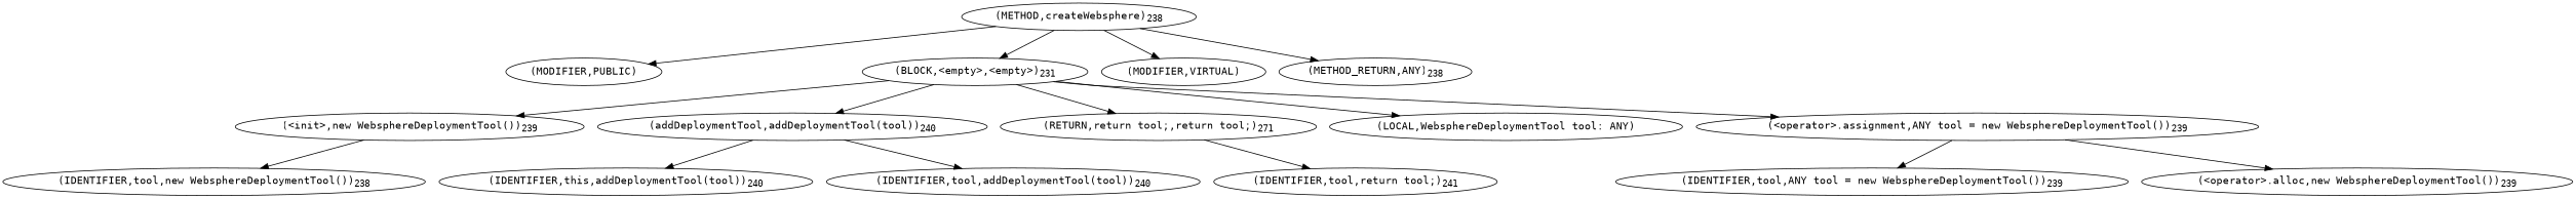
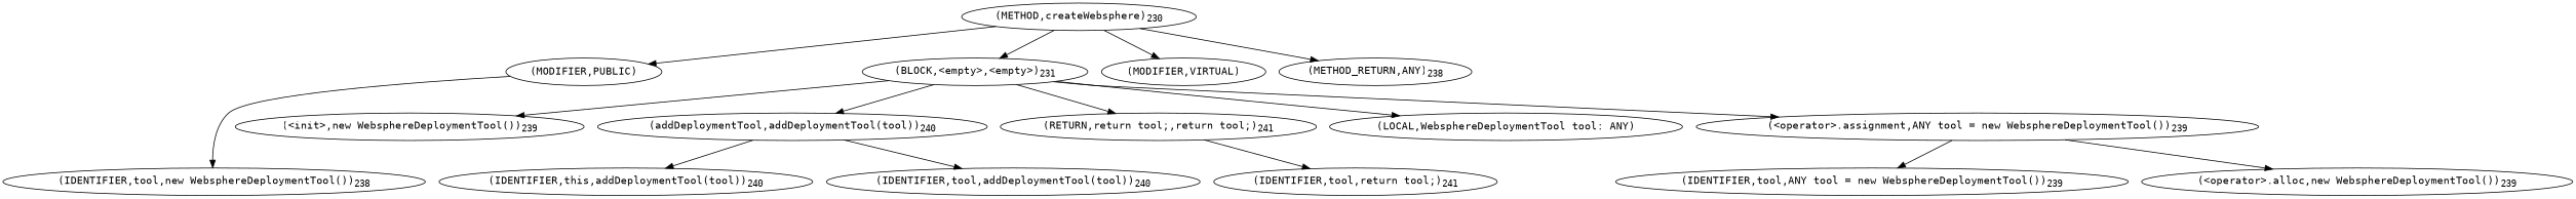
  digraph {
    fontname="DejaVu Sans Mono"
    node [fontname="DejaVu Sans Mono"]
    edge [fontname="DejaVu Sans Mono"]
-   n1 [label=<(METHOD,createWebsphere)<SUB>238</SUB>>]
+   n1 [label=<(METHOD,createWebsphere)<SUB>230</SUB>>]
    n2 [label=<(BLOCK,&lt;empty&gt;,&lt;empty&gt;)<SUB>231</SUB>>]
    n3 [label=<(MODIFIER,PUBLIC)>]
    n4 [label=<(MODIFIER,VIRTUAL)>]
    n5 [label=<(METHOD_RETURN,ANY)<SUB>238</SUB>>]
    n6 [label=<(LOCAL,WebsphereDeploymentTool tool: ANY)>]
    n7 [label=<(&lt;operator&gt;.assignment,ANY tool = new WebsphereDeploymentTool())<SUB>239</SUB>>]
    n8 [label=<(&lt;init&gt;,new WebsphereDeploymentTool())<SUB>239</SUB>>]
    n9 [label=<(addDeploymentTool,addDeploymentTool(tool))<SUB>240</SUB>>]
-   n10 [label=<(RETURN,return tool;,return tool;)<SUB>271</SUB>>]
+   n10 [label=<(RETURN,return tool;,return tool;)<SUB>241</SUB>>]
    n11 [label=<(IDENTIFIER,tool,ANY tool = new WebsphereDeploymentTool())<SUB>239</SUB>>]
    n12 [label=<(&lt;operator&gt;.alloc,new WebsphereDeploymentTool())<SUB>239</SUB>>]
    n13 [label=<(IDENTIFIER,tool,new WebsphereDeploymentTool())<SUB>238</SUB>>]
    n14 [label=<(IDENTIFIER,this,addDeploymentTool(tool))<SUB>240</SUB>>]
    n15 [label=<(IDENTIFIER,tool,addDeploymentTool(tool))<SUB>240</SUB>>]
    n16 [label=<(IDENTIFIER,tool,return tool;)<SUB>241</SUB>>]
    n1 -> n2
    n1 -> n3
    n1 -> n4
    n1 -> n5
    n2 -> n6
    n2 -> n7
    n2 -> n8
    n2 -> n9
    n2 -> n10
    n7 -> n11
    n7 -> n12
-   n8 -> n13
+   n3 -> n13
    n9 -> n14
    n9 -> n15
    n10 -> n16
  }
